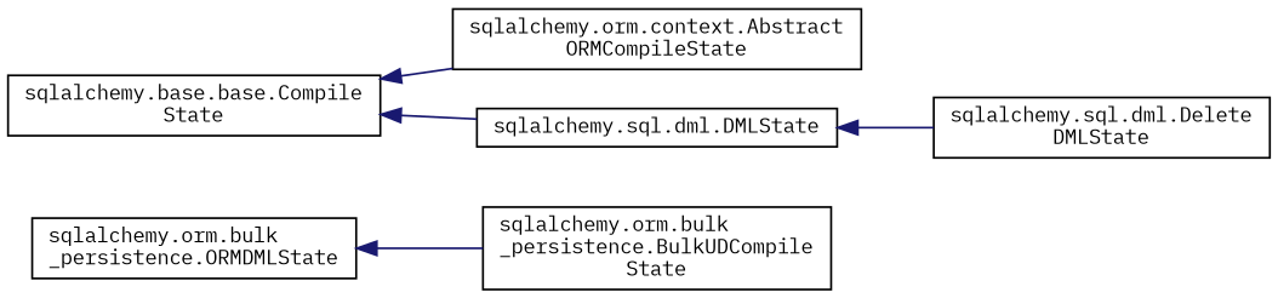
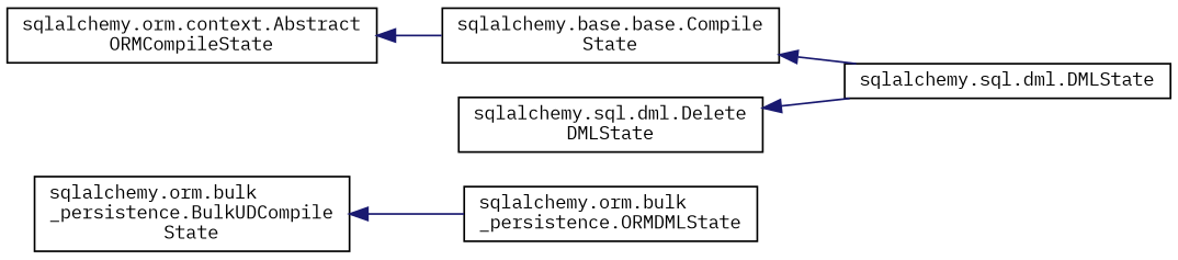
  digraph {
    fontname="IBM Plex Mono"
    rankdir=LR
    node [color=black fillcolor=white fontname="IBM Plex Mono" fontsize=10 shape=record style=filled]
    edge [color=midnightblue dir=back fontname="IBM Plex Mono" fontsize=10 labelfontname=Helvetica labelfontsize=10 style=solid]
    n1 [height=0.2 label="sqlalchemy.orm.bulk\l_persistence.BulkUDCompile\lState" width=0.4]
    n2 [height=0.2 label="sqlalchemy.orm.bulk\l_persistence.ORMDMLState" width=0.4]
    n3 [height=0.2 label="sqlalchemy.orm.context.Abstract\lORMCompileState" width=0.4]
    n4 [height=0.2 label="sqlalchemy.base.base.Compile\lState" width=0.4]
    n5 [height=0.2 label="sqlalchemy.sql.dml.DMLState" width=0.4]
    n6 [height=0.2 label="sqlalchemy.sql.dml.Delete\lDMLState" width=0.4]
-   n2 -> n1
-   n4 -> n3
+   n1 -> n2
+   n3 -> n4
    n4 -> n5
-   n5 -> n6
+   n6 -> n5
  }
